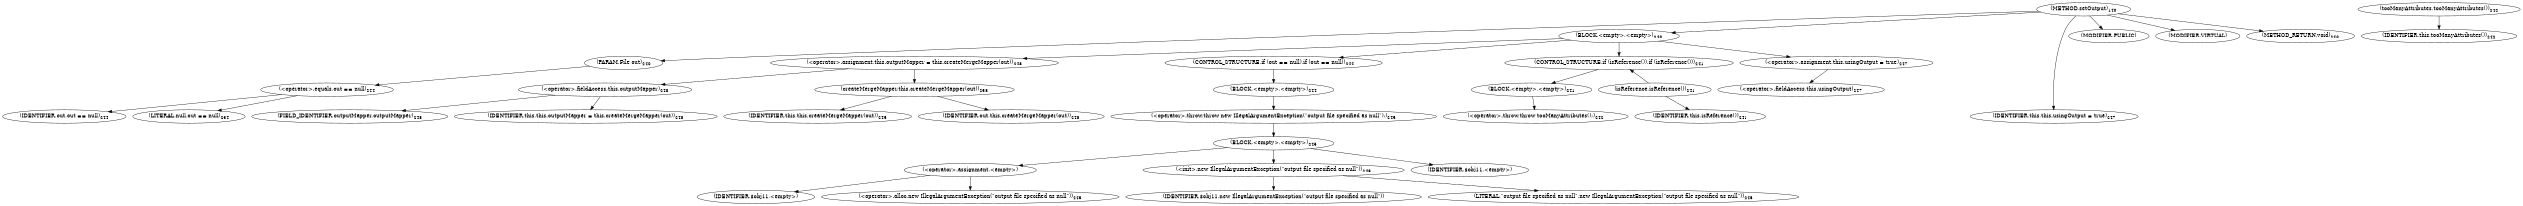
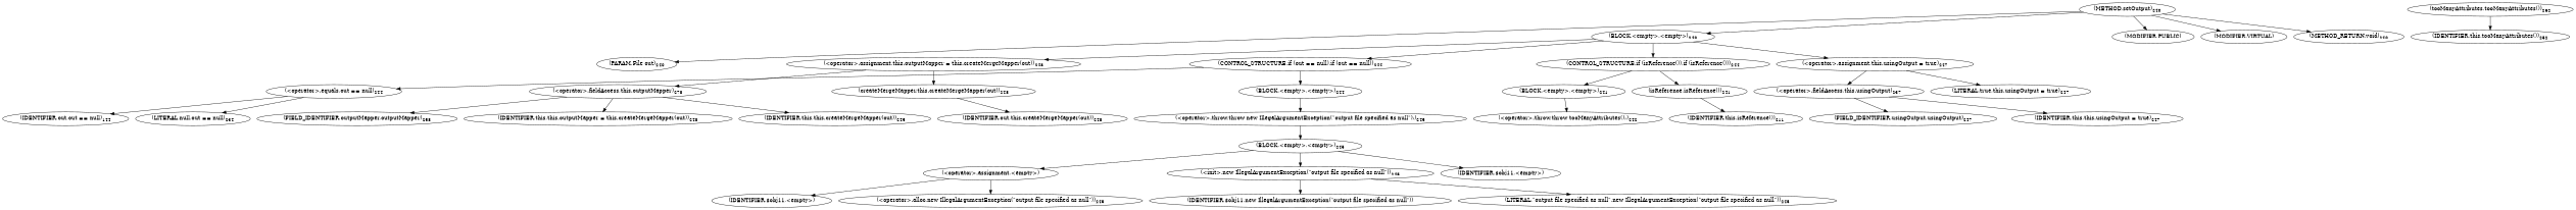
  digraph {
-   n1 [label=<(METHOD,setOutput)<SUB>140</SUB>>]
+   n1 [label=<(METHOD,setOutput)<SUB>240</SUB>>]
    n2 [label=<(PARAM,File out)<SUB>240</SUB>>]
    n3 [label=<(BLOCK,&lt;empty&gt;,&lt;empty&gt;)<SUB>240</SUB>>]
    n4 [label=<(MODIFIER,PUBLIC)>]
    n5 [label=<(MODIFIER,VIRTUAL)>]
    n6 [label=<(METHOD_RETURN,void)<SUB>240</SUB>>]
-   n7 [label=<(CONTROL_STRUCTURE,if (isReference()),if (isReference()))<SUB>241</SUB>>]
+   n7 [label=<(CONTROL_STRUCTURE,if (isReference()),if (isReference()))<SUB>244</SUB>>]
    n8 [label=<(CONTROL_STRUCTURE,if (out == null),if (out == null))<SUB>244</SUB>>]
    n9 [label=<(&lt;operator&gt;.assignment,this.usingOutput = true)<SUB>247</SUB>>]
    n10 [label=<(&lt;operator&gt;.assignment,this.outputMapper = this.createMergeMapper(out))<SUB>248</SUB>>]
    n11 [label=<(isReference,isReference())<SUB>241</SUB>>]
    n12 [label=<(BLOCK,&lt;empty&gt;,&lt;empty&gt;)<SUB>241</SUB>>]
    n13 [label=<(&lt;operator&gt;.equals,out == null)<SUB>244</SUB>>]
    n14 [label=<(BLOCK,&lt;empty&gt;,&lt;empty&gt;)<SUB>244</SUB>>]
-   n15 [label=<(&lt;operator&gt;.fieldAccess,this.usingOutput)<SUB>247</SUB>>]
-   n17 [label=<(&lt;operator&gt;.fieldAccess,this.outputMapper)<SUB>248</SUB>>]
-   n18 [label=<(createMergeMapper,this.createMergeMapper(out))<SUB>258</SUB>>]
-   n19 [label=<(IDENTIFIER,this,isReference())<SUB>241</SUB>>]
+   n15 [label=<(&lt;operator&gt;.fieldAccess,this.usingOutput)<SUB>237</SUB>>]
+   n16 [label=<(LITERAL,true,this.usingOutput = true)<SUB>247</SUB>>]
+   n17 [label=<(&lt;operator&gt;.fieldAccess,this.outputMapper)<SUB>278</SUB>>]
+   n18 [label=<(createMergeMapper,this.createMergeMapper(out))<SUB>248</SUB>>]
+   n19 [label=<(IDENTIFIER,this,isReference())<SUB>211</SUB>>]
    n20 [label=<(&lt;operator&gt;.throw,throw tooManyAttributes();)<SUB>242</SUB>>]
-   n21 [label=<(tooManyAttributes,tooManyAttributes())<SUB>242</SUB>>]
-   n22 [label=<(IDENTIFIER,this,tooManyAttributes())<SUB>242</SUB>>]
-   n23 [label=<(IDENTIFIER,out,out == null)<SUB>244</SUB>>]
+   n21 [label=<(tooManyAttributes,tooManyAttributes())<SUB>262</SUB>>]
+   n22 [label=<(IDENTIFIER,this,tooManyAttributes())<SUB>252</SUB>>]
+   n23 [label=<(IDENTIFIER,out,out == null)<SUB>144</SUB>>]
    n24 [label=<(LITERAL,null,out == null)<SUB>234</SUB>>]
    n25 [label=<(&lt;operator&gt;.throw,throw new IllegalArgumentException(&quot;output file specified as null&quot;);)<SUB>245</SUB>>]
    n26 [label=<(BLOCK,&lt;empty&gt;,&lt;empty&gt;)<SUB>245</SUB>>]
    n27 [label=<(&lt;operator&gt;.assignment,&lt;empty&gt;)>]
    n28 [label=<(&lt;init&gt;,new IllegalArgumentException(&quot;output file specified as null&quot;))<SUB>245</SUB>>]
    n29 [label=<(IDENTIFIER,$obj11,&lt;empty&gt;)>]
    n30 [label=<(IDENTIFIER,$obj11,&lt;empty&gt;)>]
    n31 [label=<(&lt;operator&gt;.alloc,new IllegalArgumentException(&quot;output file specified as null&quot;))<SUB>245</SUB>>]
    n32 [label=<(IDENTIFIER,$obj11,new IllegalArgumentException(&quot;output file specified as null&quot;))>]
    n33 [label=<(LITERAL,&quot;output file specified as null&quot;,new IllegalArgumentException(&quot;output file specified as null&quot;))<SUB>245</SUB>>]
    n34 [label=<(IDENTIFIER,this,this.usingOutput = true)<SUB>247</SUB>>]
+   n35 [label=<(FIELD_IDENTIFIER,usingOutput,usingOutput)<SUB>247</SUB>>]
    n36 [label=<(IDENTIFIER,this,this.outputMapper = this.createMergeMapper(out))<SUB>248</SUB>>]
-   n37 [label=<(FIELD_IDENTIFIER,outputMapper,outputMapper)<SUB>248</SUB>>]
+   n37 [label=<(FIELD_IDENTIFIER,outputMapper,outputMapper)<SUB>258</SUB>>]
    n38 [label=<(IDENTIFIER,this,this.createMergeMapper(out))<SUB>245</SUB>>]
    n39 [label=<(IDENTIFIER,out,this.createMergeMapper(out))<SUB>248</SUB>>]
    n1 -> n2
    n1 -> n3
    n1 -> n4
    n1 -> n5
    n1 -> n6
    n3 -> n7
    n3 -> n8
    n3 -> n9
    n3 -> n10
-   n11 -> n7
+   n7 -> n11
    n7 -> n12
-   n2 -> n13
+   n8 -> n13
    n8 -> n14
    n9 -> n15
+   n9 -> n16
    n10 -> n17
    n10 -> n18
    n11 -> n19
    n12 -> n20
    n13 -> n23
    n13 -> n24
    n14 -> n25
-   n1 -> n34
+   n15 -> n34
+   n15 -> n35
    n17 -> n36
    n17 -> n37
-   n18 -> n38
+   n17 -> n38
    n18 -> n39
    n21 -> n22
    n25 -> n26
    n26 -> n27
    n26 -> n28
    n26 -> n29
    n27 -> n30
    n27 -> n31
    n28 -> n32
    n28 -> n33
  }
